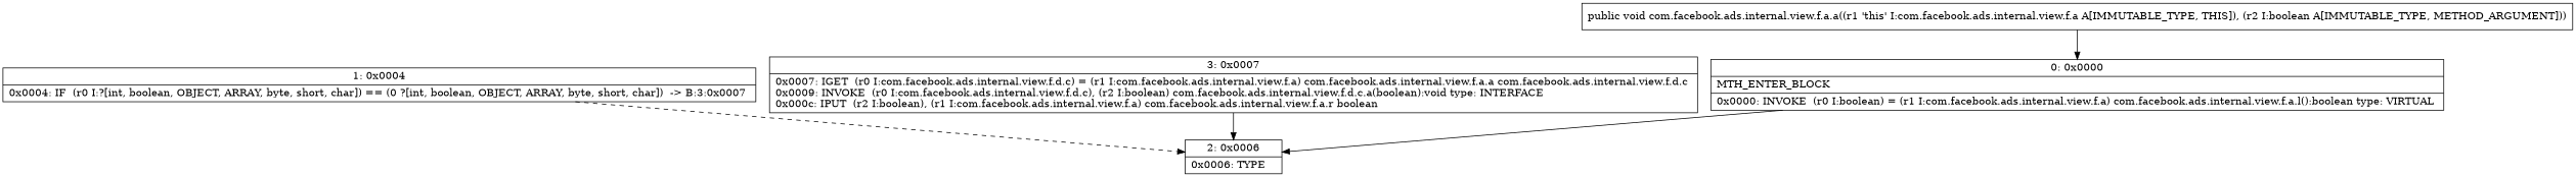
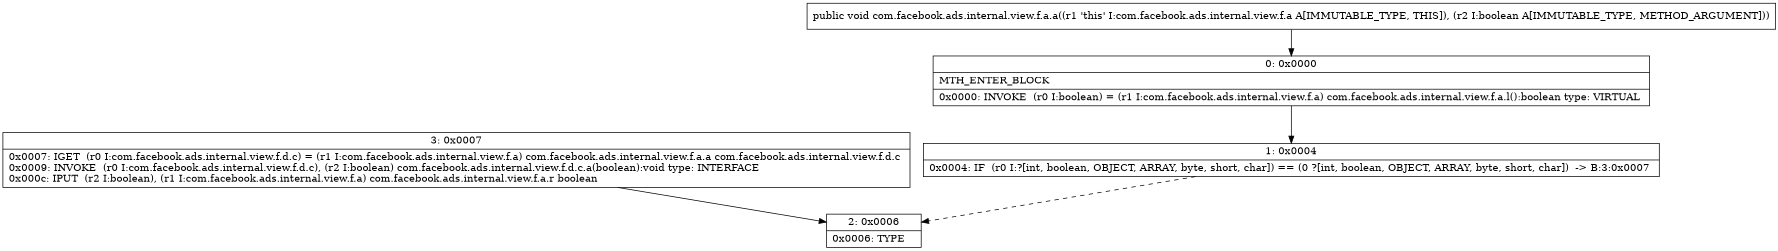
  digraph {
    node [shape=record]
    n1 [label="{0\:\ 0x0000|MTH_ENTER_BLOCK\l|0x0000: INVOKE  (r0 I:boolean) = (r1 I:com.facebook.ads.internal.view.f.a) com.facebook.ads.internal.view.f.a.l():boolean type: VIRTUAL \l}"]
    n2 [label="{1\:\ 0x0004|0x0004: IF  (r0 I:?[int, boolean, OBJECT, ARRAY, byte, short, char]) == (0 ?[int, boolean, OBJECT, ARRAY, byte, short, char])  \-\> B:3:0x0007 \l}"]
    n3 [label="{2\:\ 0x0006|0x0006: TYPE   \l}"]
    n4 [label="{3\:\ 0x0007|0x0007: IGET  (r0 I:com.facebook.ads.internal.view.f.d.c) = (r1 I:com.facebook.ads.internal.view.f.a) com.facebook.ads.internal.view.f.a.a com.facebook.ads.internal.view.f.d.c \l0x0009: INVOKE  (r0 I:com.facebook.ads.internal.view.f.d.c), (r2 I:boolean) com.facebook.ads.internal.view.f.d.c.a(boolean):void type: INTERFACE \l0x000c: IPUT  (r2 I:boolean), (r1 I:com.facebook.ads.internal.view.f.a) com.facebook.ads.internal.view.f.a.r boolean \l}"]
    n5 [label="{public void com.facebook.ads.internal.view.f.a.a((r1 'this' I:com.facebook.ads.internal.view.f.a A[IMMUTABLE_TYPE, THIS]), (r2 I:boolean A[IMMUTABLE_TYPE, METHOD_ARGUMENT])) }"]
-   n1 -> n3
+   n1 -> n2
    n2 -> n3 [style=dashed]
    n4 -> n3
    n5 -> n1
  }
